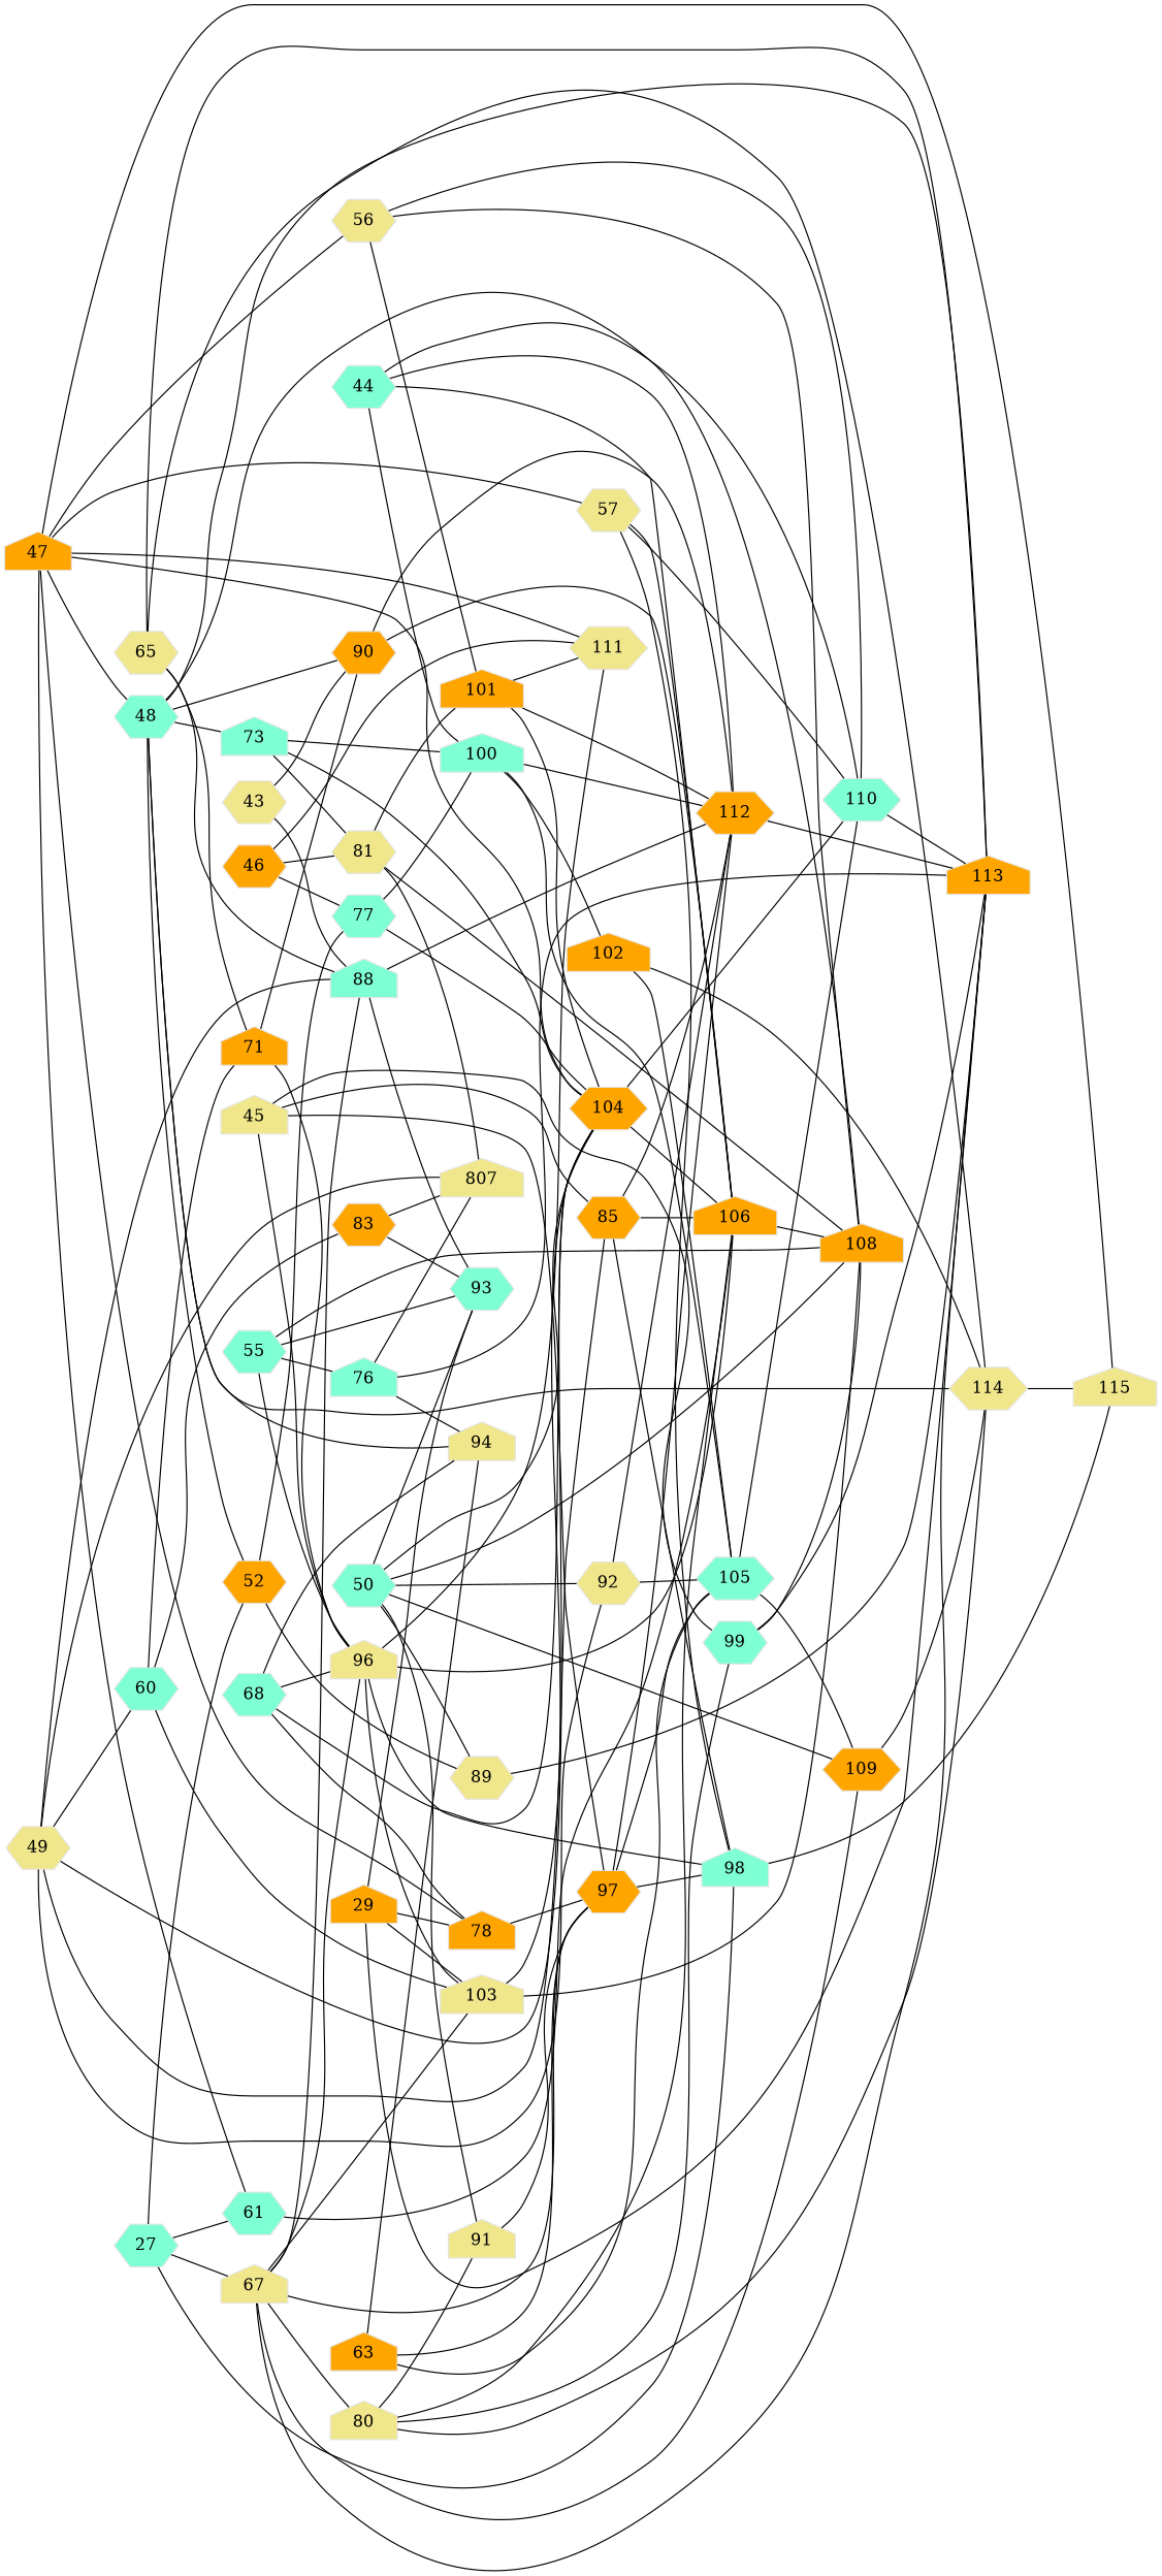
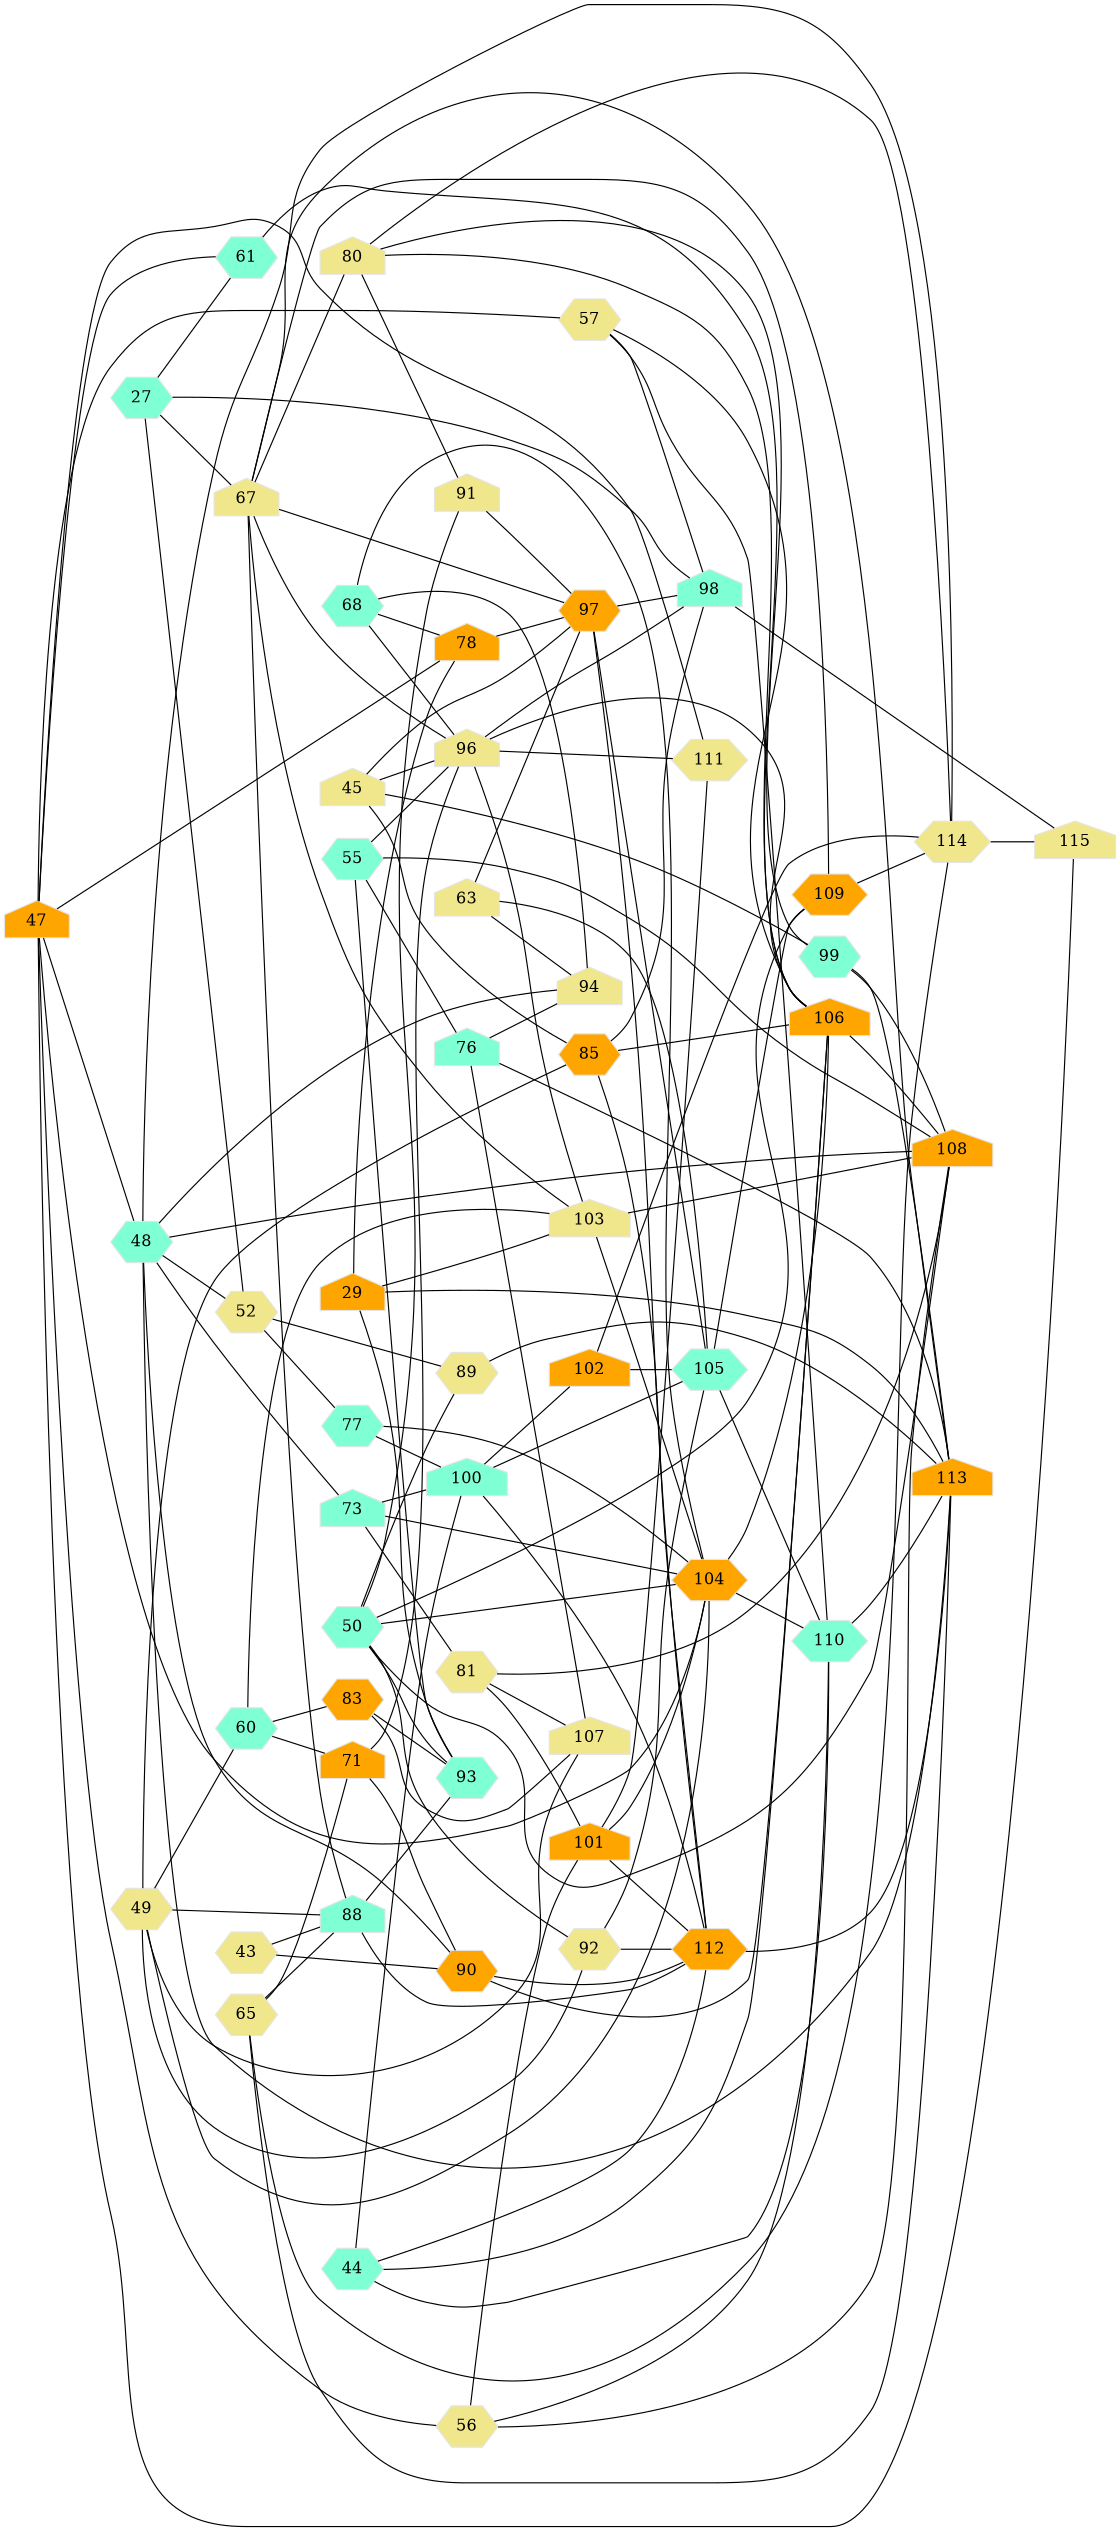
  graph {
    rankdir=LR
    node [color=gray90 fillcolor=khaki shape=hexagon style=filled]
    27 [fillcolor=aquamarine super="+15"]
-   52 [fillcolor=orange]
+   52
    61 [fillcolor=aquamarine]
    67 [shape=house super="+11+53+59"]
    98 [fillcolor=aquamarine shape=house super="+19+51"]
    77 [fillcolor=aquamarine]
    89
    106 [fillcolor=orange shape=house super="+72+18"]
    103 [shape=house super="+69+22"]
    113 [fillcolor=orange shape=house super="+14+36+34"]
    88 [fillcolor=aquamarine shape=house super="+32"]
    109 [fillcolor=orange super="+82"]
    96 [shape=house super="+7+10+17"]
    97 [fillcolor=orange super="+33+35"]
    80 [shape=house super="+58"]
    115 [shape=house]
    78 [fillcolor=orange shape=house super="+13"]
    29 [fillcolor=orange shape=house]
    93 [fillcolor=aquamarine super="+86"]
    104 [fillcolor=orange super="+2+41+3+39"]
    108 [fillcolor=orange shape=house super="+84+70"]
    112 [fillcolor=orange super="+25+64"]
    43
    90 [fillcolor=orange super="+30"]
    100 [fillcolor=aquamarine shape=house super="+37"]
    105 [fillcolor=aquamarine super="+87+74"]
    102 [fillcolor=orange shape=house super="+95"]
    44 [fillcolor=aquamarine]
    110 [fillcolor=aquamarine super="+66"]
-   46 [fillcolor=orange]
    81 [super="+20"]
    111
-   107 [shape=house label=807]
+   107 [shape=house]
    101 [fillcolor=orange shape=house super="+31"]
    47 [fillcolor=orange shape=house super="+40"]
    48 [fillcolor=aquamarine super="+4+42+38"]
    56
    57
    73 [fillcolor=aquamarine shape=house]
    94 [shape=house]
    114 [super="+9+12"]
    49 [super="+5+23"]
    60 [fillcolor=aquamarine]
    85 [fillcolor=orange super="+54"]
    92
    71 [fillcolor=orange shape=house]
    83 [fillcolor=orange]
    50 [fillcolor=aquamarine super="+21+45"]
    91 [shape=house]
    55 [fillcolor=aquamarine]
    76 [fillcolor=aquamarine shape=house]
-   63 [fillcolor=orange shape=house]
+   63 [shape=house]
    65
    99 [fillcolor=aquamarine]
    68 [fillcolor=aquamarine]
    n56 [label=45 shape=house]
    27 -- 52
    27 -- 61 [weight=2]
    27 -- 67
    27 -- 98 [weight=2]
    52 -- 77
    52 -- 89
    61 -- 106
    67 -- 103 [weight=2]
    67 -- 113
    67 -- 88
    67 -- 109 [weight=2]
    67 -- 96
    67 -- 97
    67 -- 80
    98 -- 115
    77 -- 104
    77 -- 100
    89 -- 113
    106 -- 108 [weight=2]
    103 -- 104 [weight=2]
    103 -- 108 [weight=3]
    88 -- 93
    88 -- 112
    109 -- 114 [weight=2]
    96 -- 98 [weight=2]
    96 -- 106
    96 -- 103
    96 -- 111
    97 -- 98
    97 -- 112
    97 -- 105
    80 -- 106
    80 -- 114
    80 -- 91 [weight=2]
    80 -- 99
    78 -- 97
    29 -- 103
    29 -- 113
    29 -- 78
    29 -- 93
    104 -- 106
    104 -- 110 [weight=2]
    112 -- 113
    43 -- 88 [weight=2]
    43 -- 90 [weight=2]
    90 -- 106
    90 -- 112
    100 -- 112
    100 -- 105
    100 -- 102
    105 -- 109
    105 -- 110
    102 -- 105 [weight=3]
    102 -- 114 [weight=2]
    44 -- 106
    44 -- 112
    44 -- 100
    44 -- 110
    110 -- 113
-   46 -- 77
-   46 -- 81 [weight=2]
-   46 -- 111
    81 -- 108
    81 -- 107
    81 -- 101
    101 -- 104
    101 -- 112 [weight=2]
    101 -- 111
    47 -- 61
    47 -- 115
    47 -- 78
    47 -- 104
    47 -- 111
    47 -- 48
    47 -- 56
    47 -- 57
    48 -- 52
    48 -- 113 [weight=2]
    48 -- 108 [weight=2]
    48 -- 90
    48 -- 73
    48 -- 94
    48 -- 114
    56 -- 108
    56 -- 110
    56 -- 101
    57 -- 98
    57 -- 106
    57 -- 110
    73 -- 104
    73 -- 100
    73 -- 81
    114 -- 115
    49 -- 88 [weight=2]
    49 -- 104
    49 -- 107
    49 -- 60
    49 -- 85 [weight=2]
    49 -- 92
    60 -- 103
    60 -- 71
    60 -- 83
    85 -- 98
    85 -- 106
    85 -- 112
    92 -- 112
    92 -- 105
    71 -- 96
    71 -- 90
    83 -- 93
    83 -- 107
    50 -- 89
    50 -- 109
    50 -- 93 [weight=2]
    50 -- 104
    50 -- 108
    50 -- 92
    50 -- 91
    91 -- 97
    55 -- 96
    55 -- 93
    55 -- 108
    55 -- 76
    76 -- 113
    76 -- 107
    76 -- 94
    63 -- 97
    63 -- 105 [weight=2]
    63 -- 94
    65 -- 113
    65 -- 88
    65 -- 114
    65 -- 71
    99 -- 113
    99 -- 108
    68 -- 96
    68 -- 78
    68 -- 104
    68 -- 94
    n56 -- 96
    n56 -- 97
    n56 -- 85
    n56 -- 99
  }
